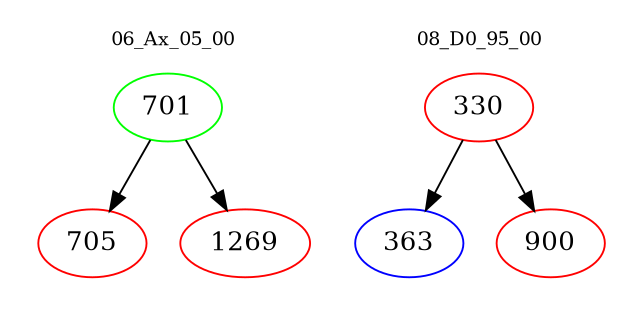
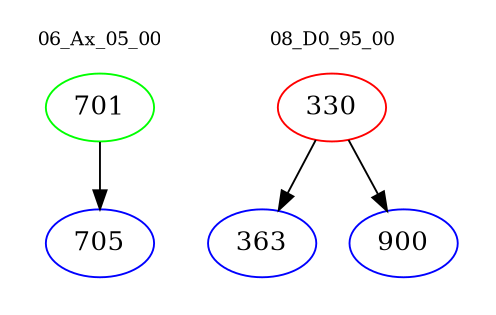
  digraph {
    node [color=red]
    edge [color=black]
    n1 [color=green label=701]
-   n2 [label=705]
-   n3 [label=1269]
+   n2 [color=blue label=705]
    n4 [label=330]
    n5 [color=blue label=363]
-   n6 [label=900]
+   n6 [color=blue label=900]
    subgraph cluster_1 {
      color=white
      fontsize=10
      label="06_Ax_05_00"
      n1
      n2
-     n3
    }
    subgraph cluster_2 {
      color=white
      fontsize=10
      label="08_D0_95_00"
      n4
      n5
      n6
    }
    n1 -> n2
-   n1 -> n3
    n4 -> n5
    n4 -> n6
  }
